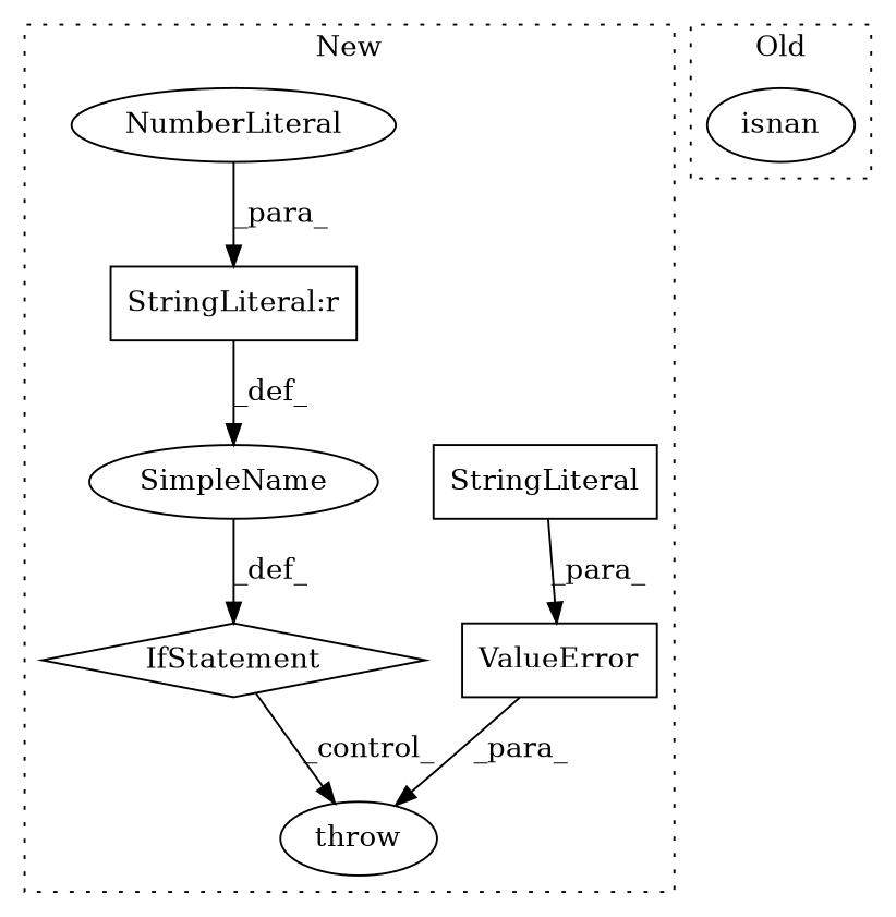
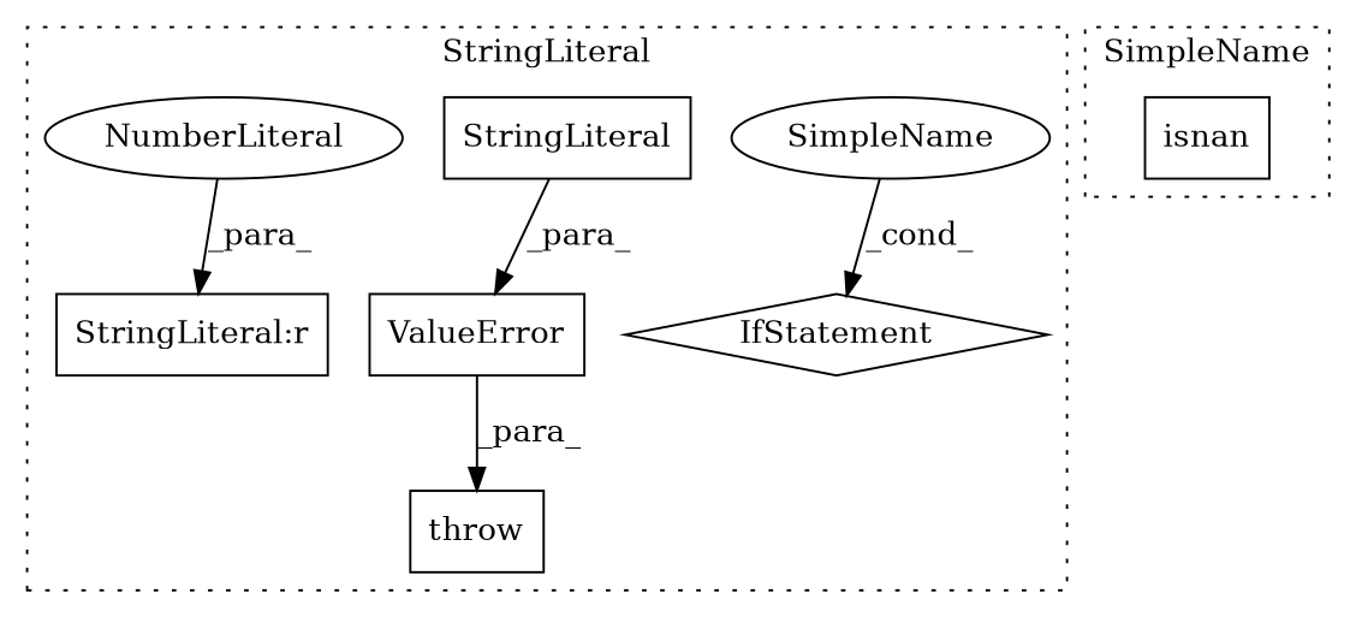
  digraph {
    node [a=32 shape=box]
    n1 [l="11,1" label=ValueError s="473,517"]
    n2 [a=25 l="4,2" label=IfStatement s="245,262" shape=diamond]
    n3 [a=42 label=SimpleName shape=ellipse]
-   n4 [a=53 l=6 label=throw s=467 shape=ellipse]
+   n4 [a=53 l=6 label=throw s=467]
    n5 [a=45 l=33 label=StringLiteral s=484]
    n6 [a=27 l=4 label="StringLiteral:r" s=257]
    n7 [a=34 l=1 label=NumberLiteral s=261 shape=ellipse]
-   n8 [l="6,1" label=isnan s="183,192" shape=ellipse]
+   n8 [l="6,1" label=isnan s="183,192"]
    subgraph cluster_1 {
-     label=New
+     label=StringLiteral
      style=dotted
      n1
      n2
      n3
      n4
      n5
      n6
      n7
    }
    subgraph cluster_2 {
-     label=Old
+     label=SimpleName
      style=dotted
      n8
    }
    n1 -> n4 [label=_para_]
-   n2 -> n4 [label=_control_]
-   n3 -> n2 [label=_def_]
+   n3 -> n2 [label=_cond_]
    n5 -> n1 [label=_para_]
-   n6 -> n3 [label=_def_]
    n7 -> n6 [label=_para_]
  }
